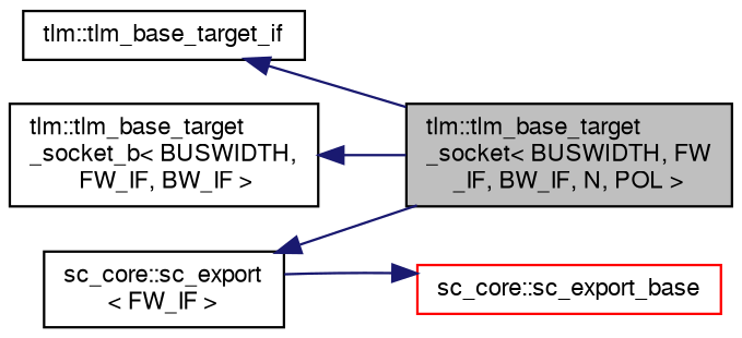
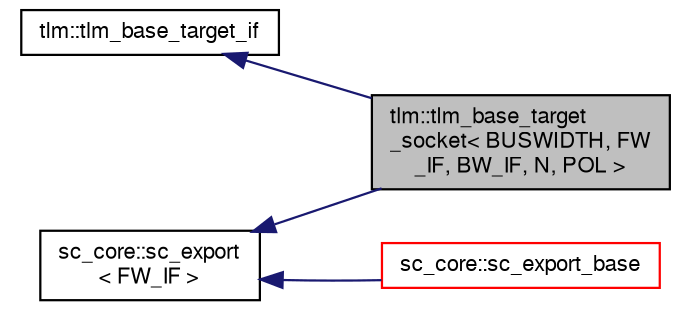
  digraph {
    rankdir=LR
    node [color=black fillcolor=white fontname=FreeSans fontsize=10 shape=record style=filled]
    edge [color=midnightblue dir=back fontname=FreeSans fontsize=10 labelfontname=FreeSans labelfontsize=10 style=solid]
    n1 [fillcolor=grey75 fontcolor=black height=0.2 label="tlm::tlm_base_target\l_socket\< BUSWIDTH, FW\l_IF, BW_IF, N, POL \>" width=0.4]
    n2 [height=0.2 label="tlm::tlm_base_target_if" width=0.4]
-   n3 [height=0.2 label="tlm::tlm_base_target\l_socket_b\< BUSWIDTH,\l FW_IF, BW_IF \>" width=0.4]
    n4 [height=0.2 label="sc_core::sc_export\l\< FW_IF \>" width=0.4]
    n5 [color=red height=0.2 label="sc_core::sc_export_base" width=0.4]
    n2 -> n1
-   n3 -> n1
    n4 -> n1
-   n5 -> n4
+   n4 -> n5
  }
